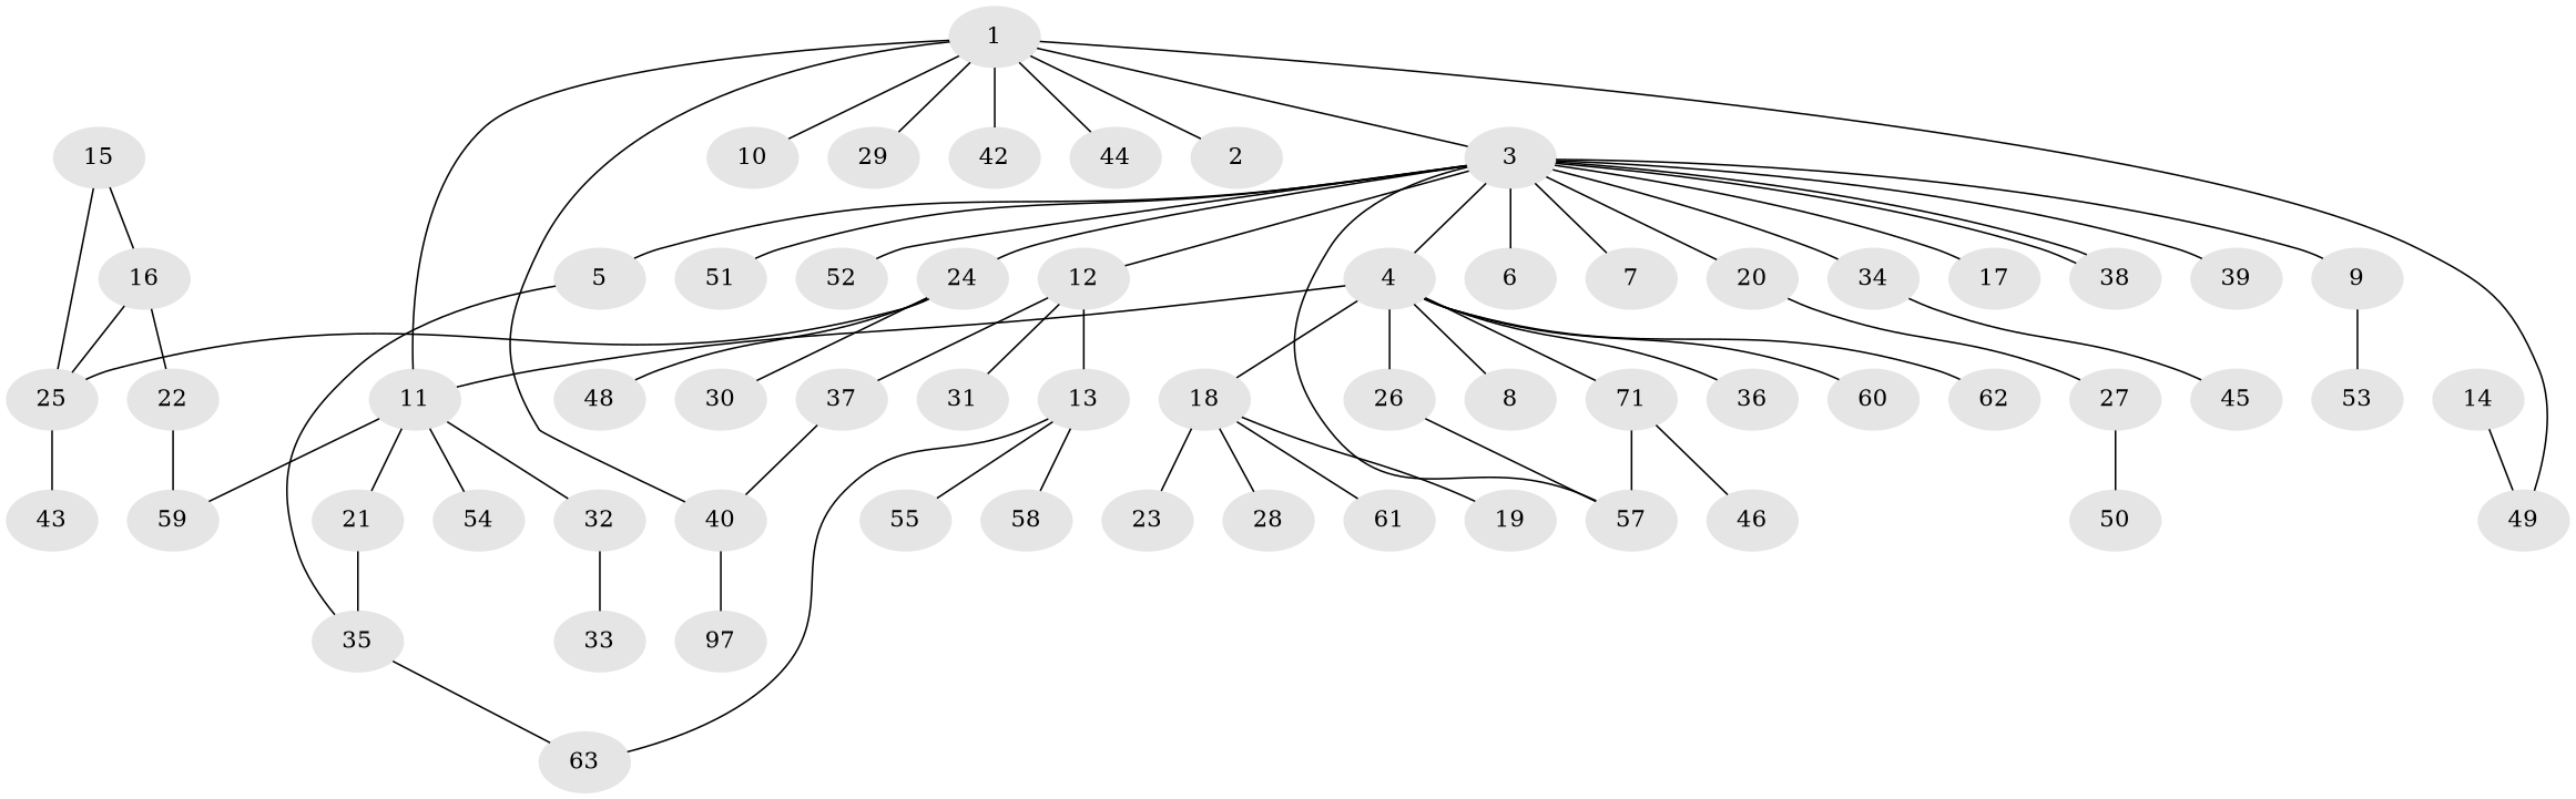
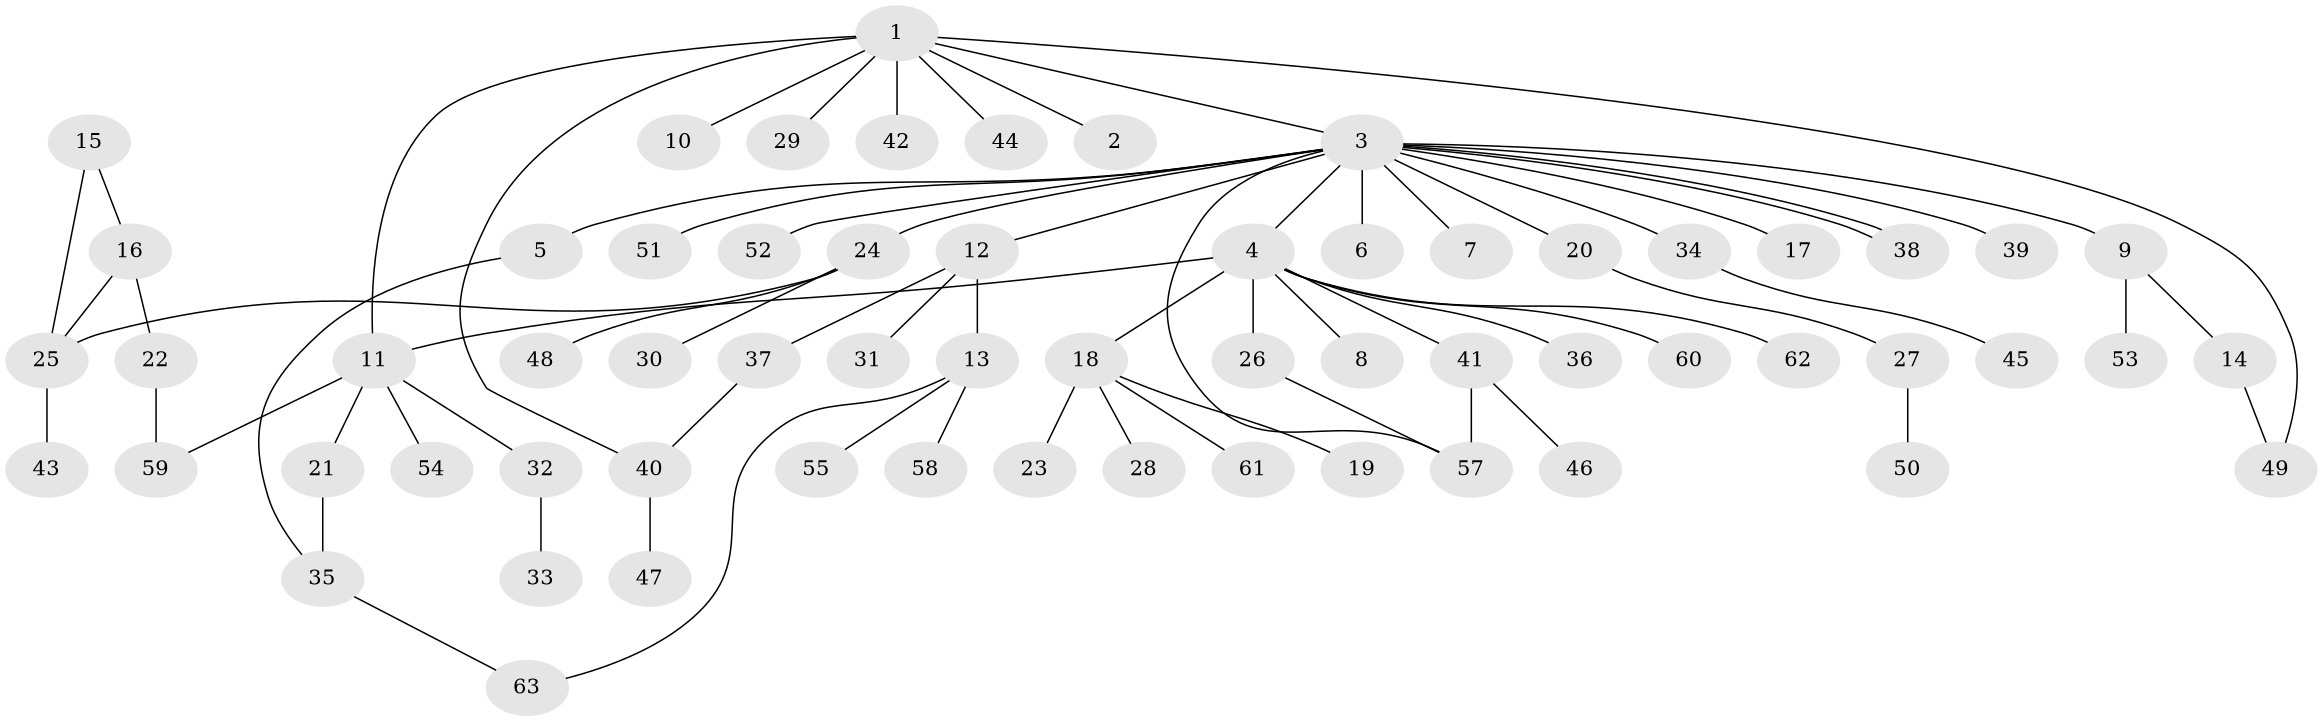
  graph {
    node [color=gray90 style=filled]
    1
    2
    3
    10
    11
    29
    40
    42
    44
    49
    4
    5
    6
    7
    9
    12
    17
    20
    24
    34
    38
    39
    51
    52
    57
    21
    32
    54
    59
-   47 [label=97]
+   47
    8
    18
    26
    36
-   41 [label=71]
+   41
    60
    62
    35
    14
    53
    13
    31
    37
    15
    16
    25
    27
    30
    48
    45
    19
    23
    28
    61
    46
    63
    33
    55
    58
    22
    43
    50
    1 -- 2
    1 -- 3
    1 -- 10
    1 -- 11
    1 -- 29
    1 -- 40
    1 -- 42
    1 -- 44
    1 -- 49
    3 -- 4
    3 -- 5
    3 -- 6
    3 -- 7
    3 -- 9
    3 -- 12
    3 -- 17
    3 -- 20
    3 -- 24
    3 -- 34
    3 -- 38
    3 -- 38
    3 -- 39
    3 -- 51
    3 -- 52
    3 -- 57
    11 -- 21
    11 -- 32
    11 -- 54
    11 -- 59
    40 -- 47
    4 -- 11
    4 -- 8
    4 -- 18
    4 -- 26
    4 -- 36
    4 -- 41
    4 -- 60
    4 -- 62
    5 -- 35
+   9 -- 14
    9 -- 53
    12 -- 13
    12 -- 31
    12 -- 37
    20 -- 27
    24 -- 25
    24 -- 30
    24 -- 48
    34 -- 45
    21 -- 35
    32 -- 33
    18 -- 19
    18 -- 23
    18 -- 28
    18 -- 61
    26 -- 57
    41 -- 57
    41 -- 46
    35 -- 63
    14 -- 49
    13 -- 63
    13 -- 55
    13 -- 58
    37 -- 40
    15 -- 16
    15 -- 25
    16 -- 25
    16 -- 22
    25 -- 43
    27 -- 50
    22 -- 59
  }
